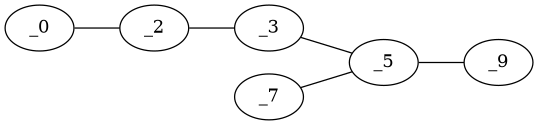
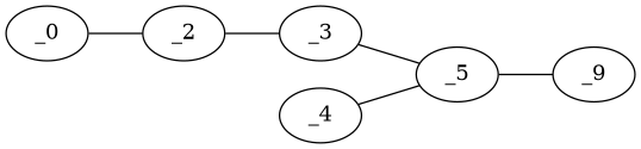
  graph {
    rankdir=LR
    _0 [x=1.18348 y=2.48748]
    _2 [x=2.20973 y=1.11115]
    _3 [x=2.09517 y=2.7766]
    _5 [x=2.3 y=1.76]
    n5 [label=_9 x=2.58534 y=1.09165]
-   _4 [x=0.375412 y=1.82926 label=_7]
+   _4 [x=0.375412 y=1.82926]
    _0 -- _2
    _2 -- _3
    _3 -- _5
    _5 -- n5
    _4 -- _5
  }
